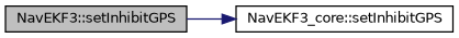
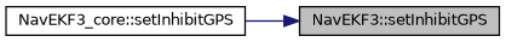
  digraph {
    rankdir=LR
    node [color=black fontname=Helvetica fontsize=10 shape=record style=filled]
    n1 [fillcolor=grey75 fontcolor=black height=0.2 label="NavEKF3::setInhibitGPS" width=0.4]
    n2 [fillcolor=white height=0.2 label="NavEKF3_core::setInhibitGPS" width=0.4]
-   n1 -> n2 [color=midnightblue fontname=Helvetica fontsize=10 labelfontname=Helvetica labelfontsize=10 style=solid]
+   n2 -> n1 [color=midnightblue fontname=Helvetica fontsize=10 labelfontname=Helvetica labelfontsize=10 style=solid]
  }
